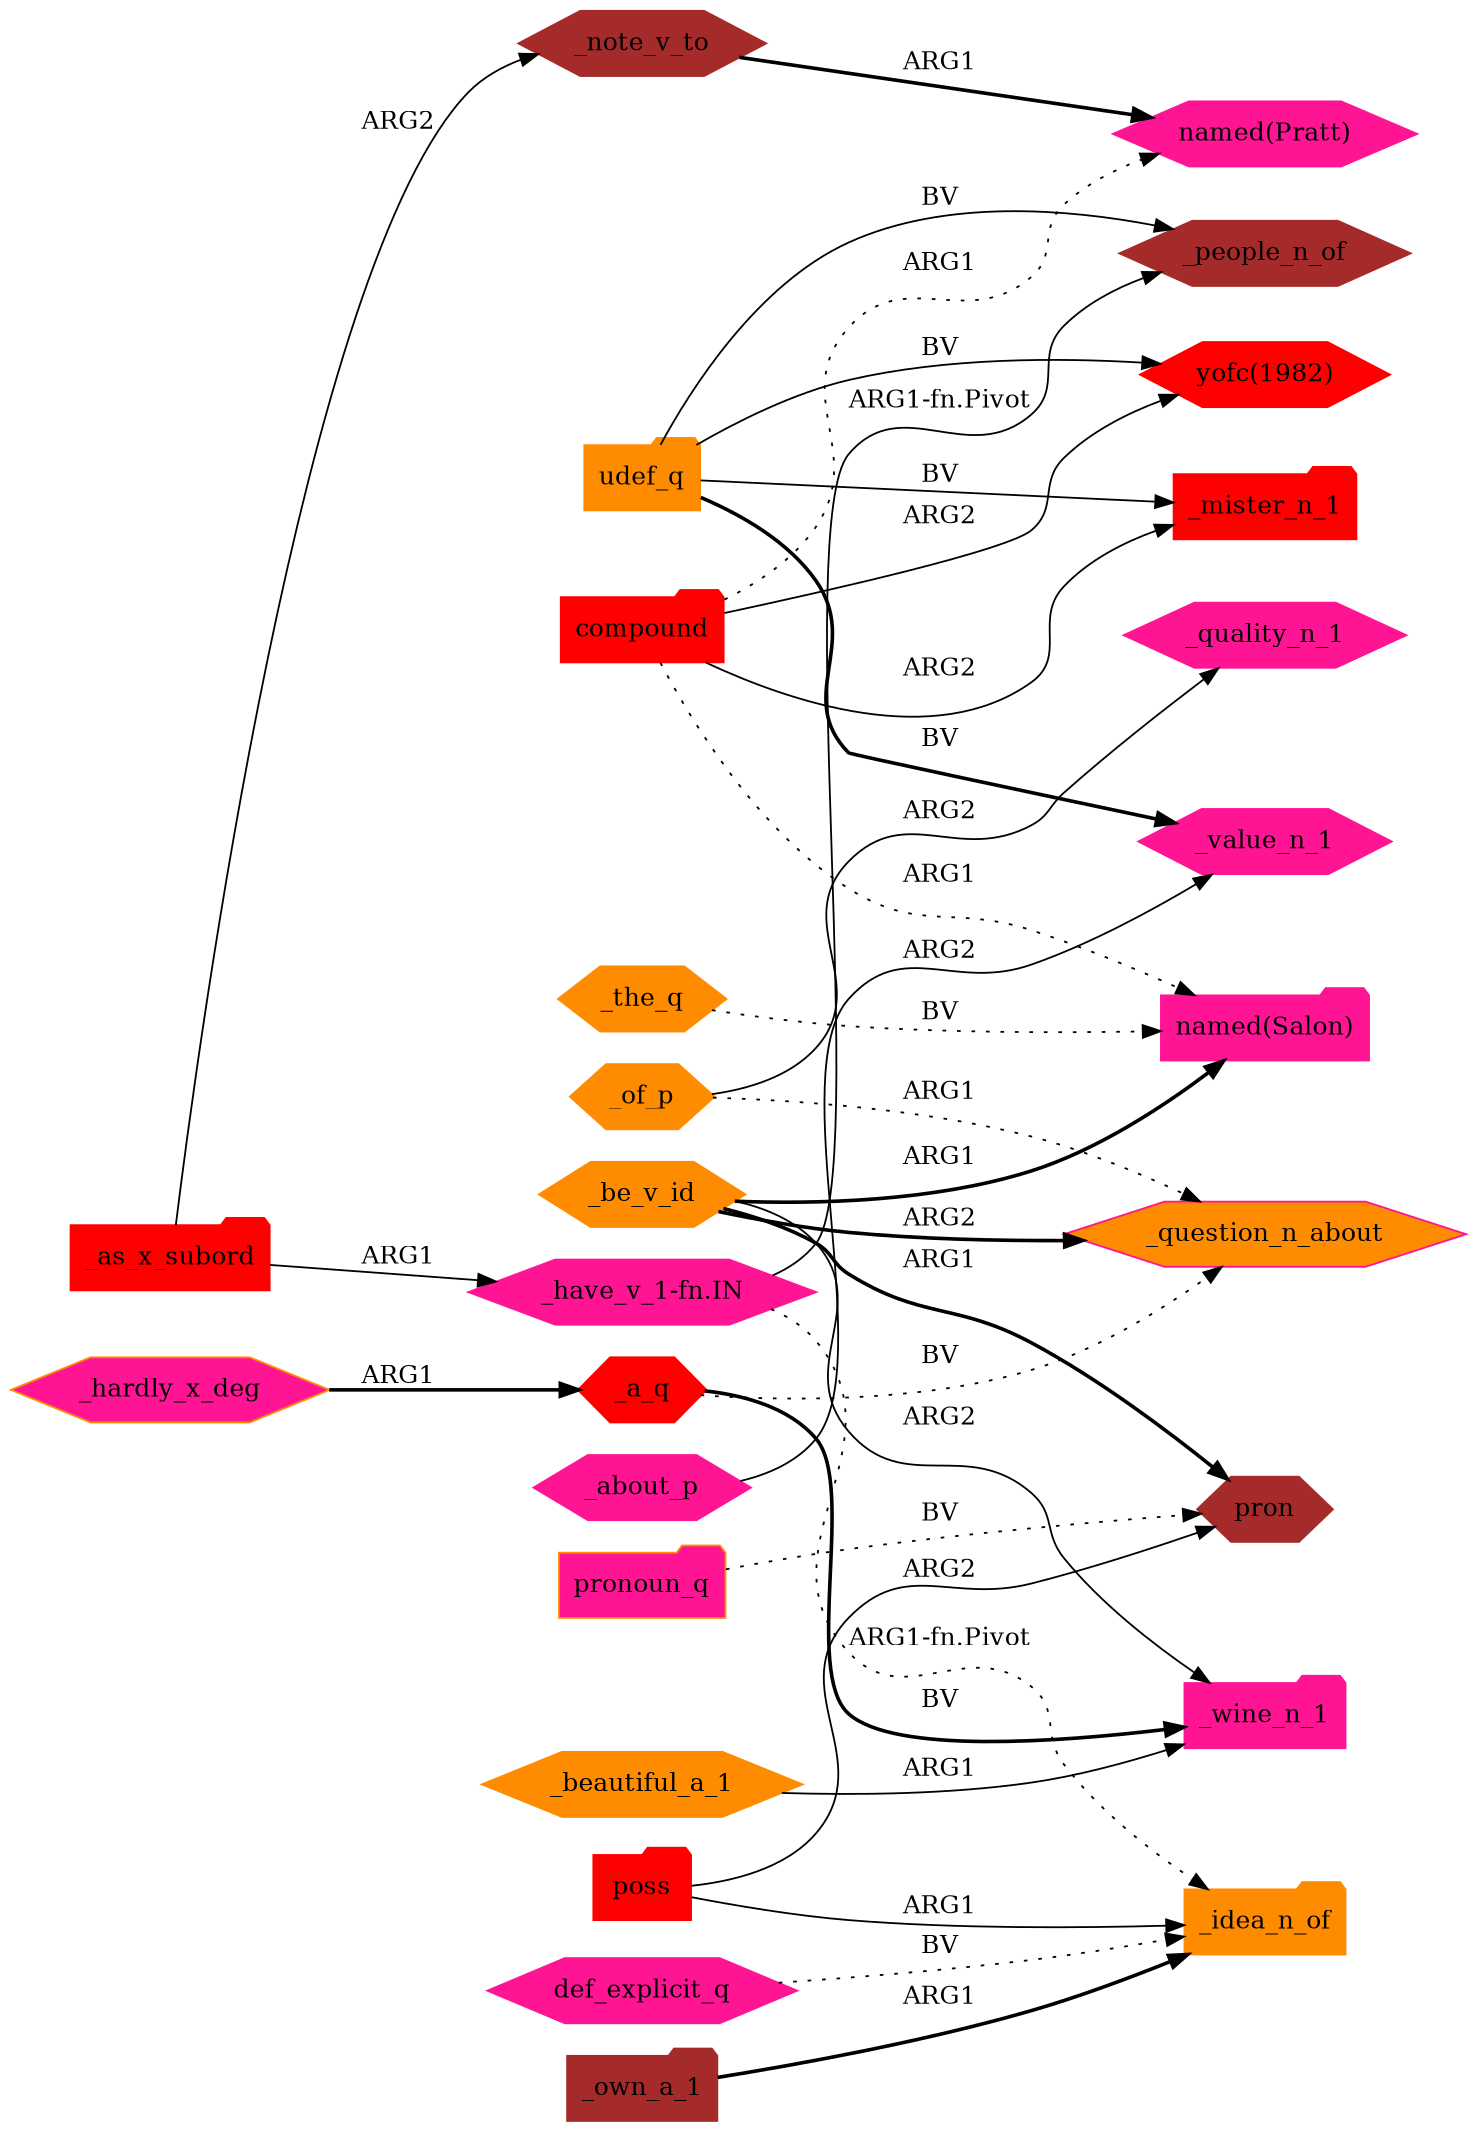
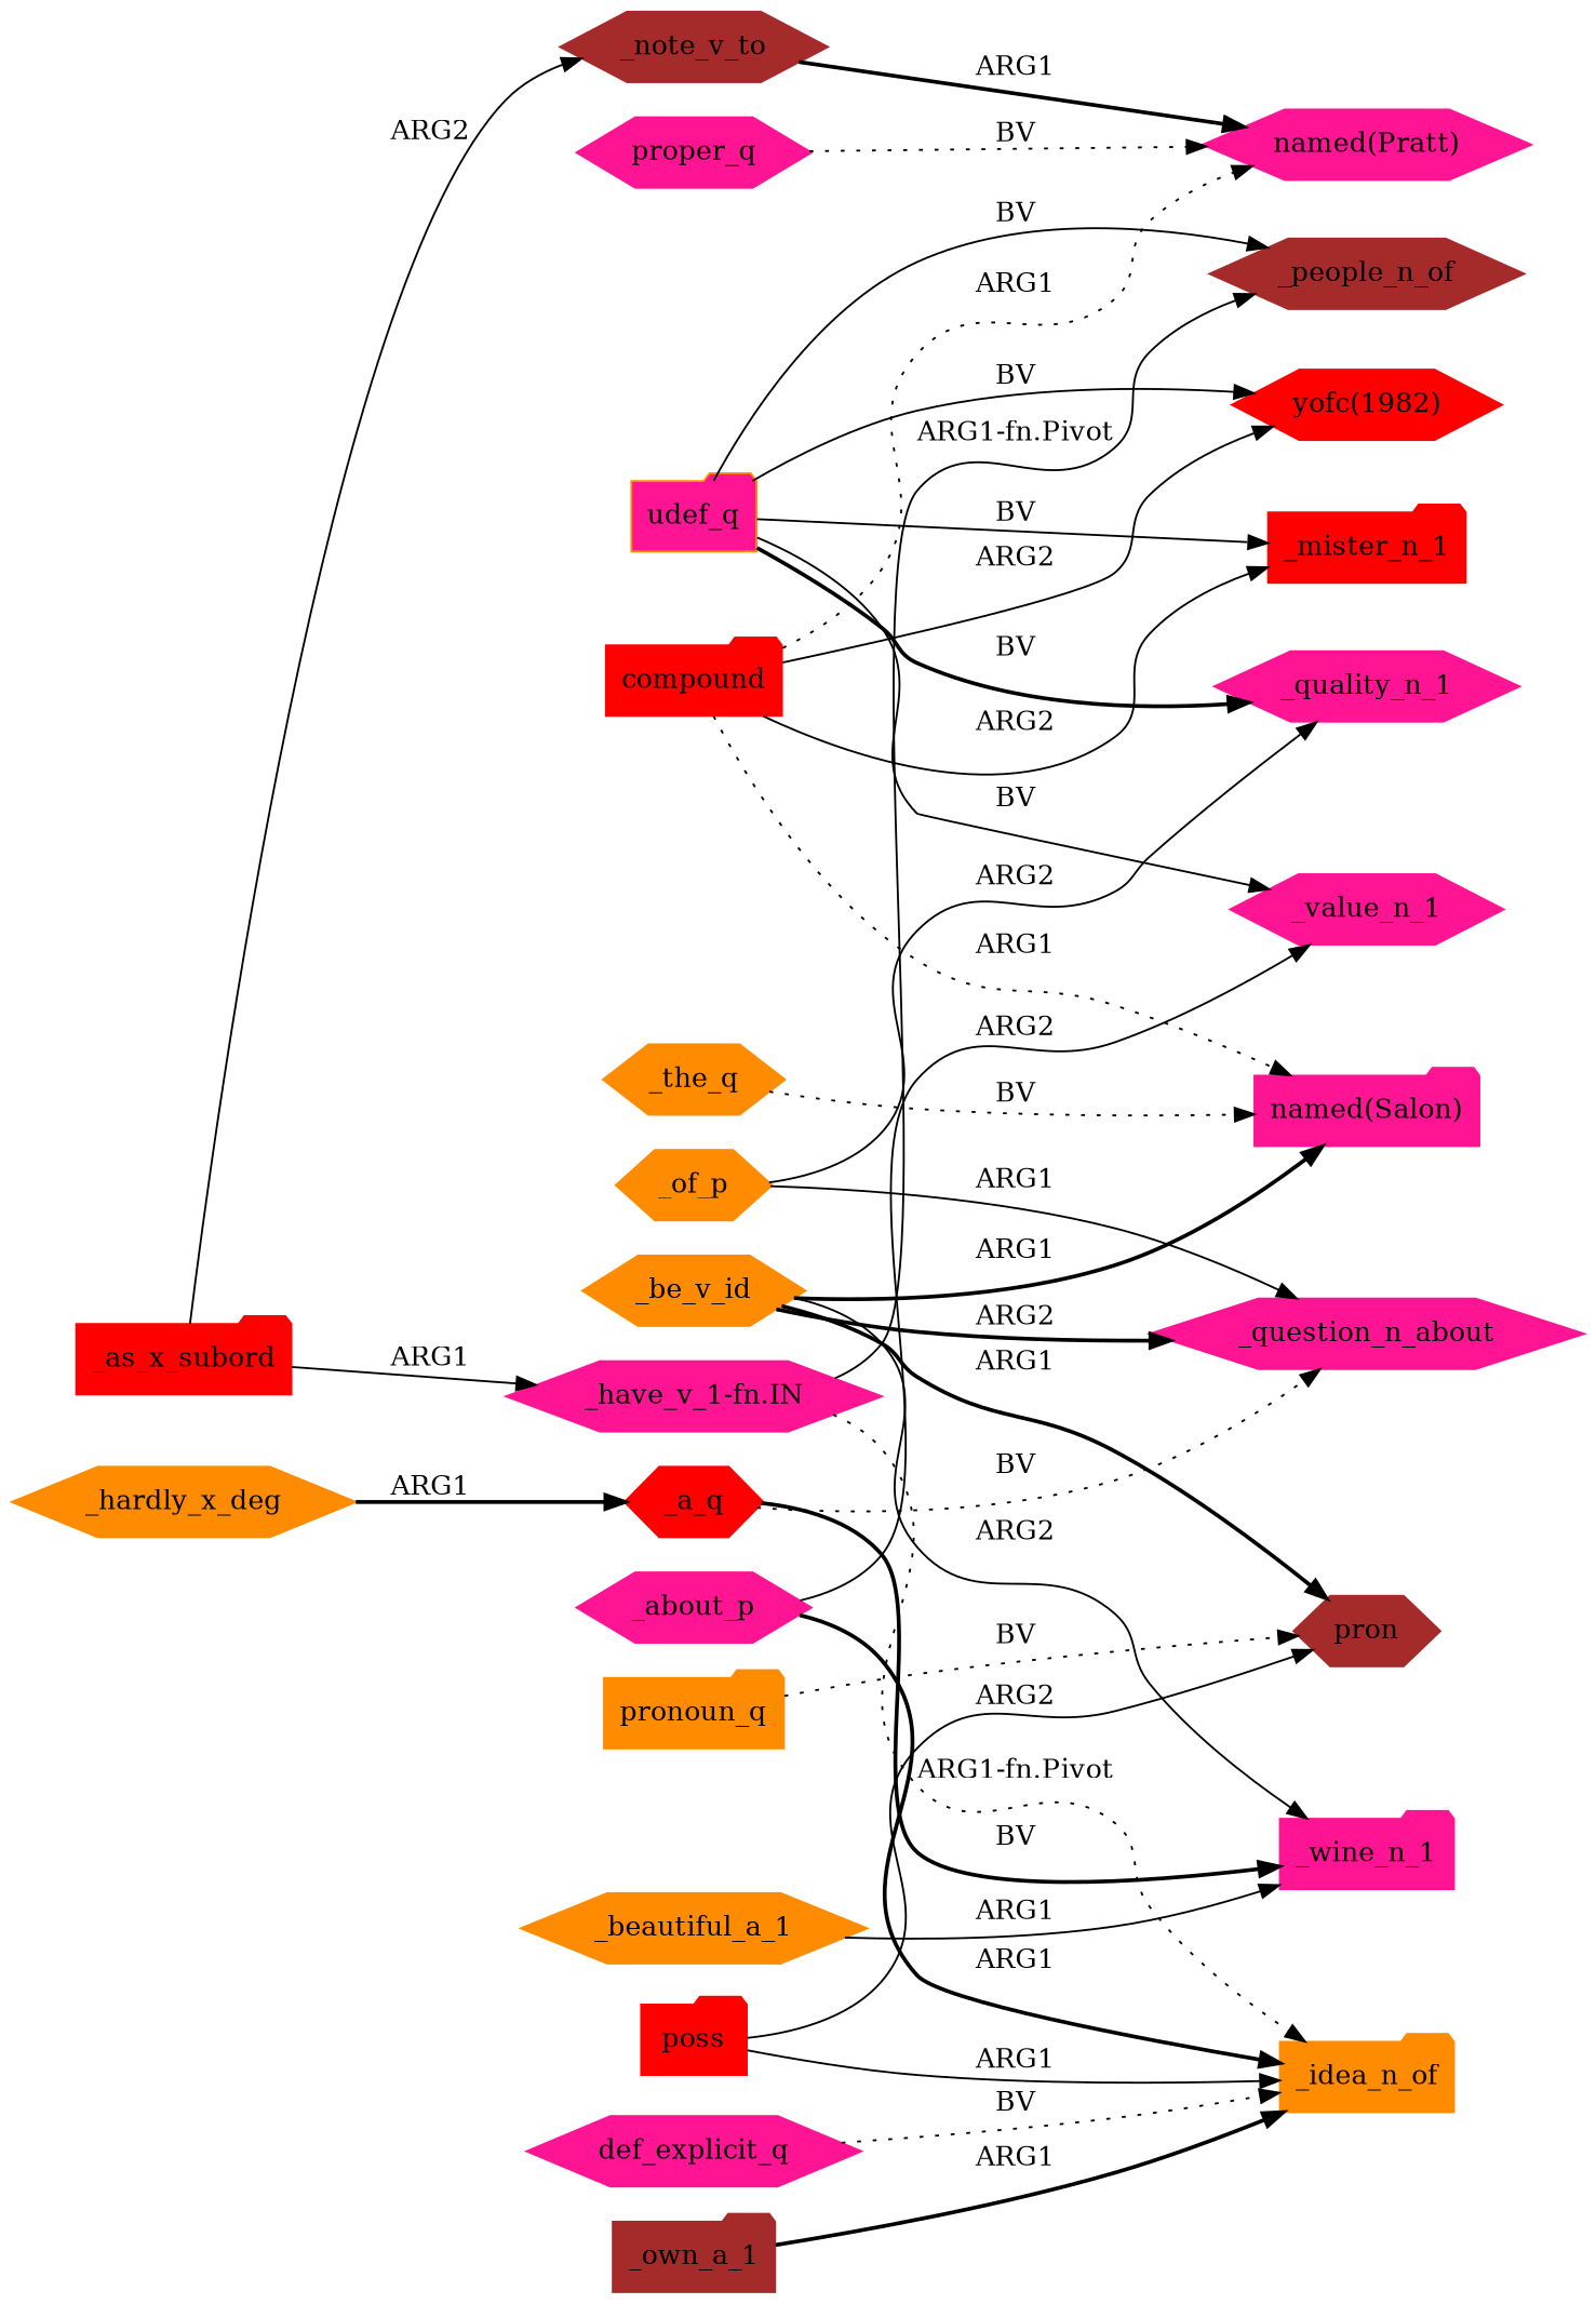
  digraph {
    rankdir=LR
    node [color=deeppink shape=hexagon style=filled]
    edge [style=solid]
    _note_v_to [color=brown]
    "named(Pratt)"
-   udef_q [color=darkorange shape=folder]
+   udef_q [color=darkorange shape=folder fillcolor=deeppink]
    _quality_n_1
    _mister_n_1 [color=red shape=folder]
    "yofc(1982)" [color=red]
    _value_n_1
    _people_n_of [color=brown]
    compound [color=red shape=folder]
    "named(Salon)" [shape=folder]
    poss [color=red shape=folder]
    pron [color=brown]
    _idea_n_of [color=darkorange shape=folder]
    _be_v_id [color=darkorange]
    _wine_n_1 [shape=folder]
-   _question_n_about [fillcolor=darkorange]
+   _question_n_about
    def_explicit_q
    _about_p
    "_have_v_1-fn.IN"
-   pronoun_q [color=darkorange shape=folder fillcolor=deeppink]
+   pronoun_q [color=darkorange shape=folder]
    _the_q [color=darkorange]
    _beautiful_a_1 [color=darkorange]
    _as_x_subord [color=red shape=folder]
    _of_p [color=darkorange]
    _own_a_1 [color=brown shape=folder]
    _a_q [color=red]
-   _hardly_x_deg [color=darkorange fillcolor=deeppink]
+   proper_q
+   _hardly_x_deg [color=darkorange]
    _note_v_to -> "named(Pratt)" [label=ARG1 style=bold]
+   udef_q -> _quality_n_1 [label=BV style=bold]
    udef_q -> _mister_n_1 [label=BV]
    udef_q -> "yofc(1982)" [label=BV]
-   udef_q -> _value_n_1 [label=BV style=bold]
+   udef_q -> _value_n_1 [label=BV]
    udef_q -> _people_n_of [label=BV]
    compound -> "named(Pratt)" [label=ARG1 style=dotted]
    compound -> _mister_n_1 [label=ARG2]
    compound -> "yofc(1982)" [label=ARG2]
    compound -> "named(Salon)" [label=ARG1 style=dotted]
    poss -> pron [label=ARG2]
    poss -> _idea_n_of [label=ARG1]
    _be_v_id -> "named(Salon)" [label=ARG1 style=bold]
    _be_v_id -> pron [label=ARG1 style=bold]
    _be_v_id -> _wine_n_1 [label=ARG2]
    _be_v_id -> _question_n_about [label=ARG2 style=bold]
    def_explicit_q -> _idea_n_of [label=BV style=dotted]
    _about_p -> _value_n_1 [label=ARG2]
+   _about_p -> _idea_n_of [label=ARG1 style=bold]
    "_have_v_1-fn.IN" -> _people_n_of [label="ARG1-fn.Pivot"]
    "_have_v_1-fn.IN" -> _idea_n_of [label="ARG1-fn.Pivot" style=dotted]
    pronoun_q -> pron [label=BV style=dotted]
    _the_q -> "named(Salon)" [label=BV style=dotted]
    _beautiful_a_1 -> _wine_n_1 [label=ARG1]
    _as_x_subord -> _note_v_to [label=ARG2]
    _as_x_subord -> "_have_v_1-fn.IN" [label=ARG1]
    _of_p -> _quality_n_1 [label=ARG2]
-   _of_p -> _question_n_about [label=ARG1 style=dotted]
+   _of_p -> _question_n_about [label=ARG1]
    _own_a_1 -> _idea_n_of [label=ARG1 style=bold]
    _a_q -> _wine_n_1 [label=BV style=bold]
    _a_q -> _question_n_about [label=BV style=dotted]
+   proper_q -> "named(Pratt)" [label=BV style=dotted]
    _hardly_x_deg -> _a_q [label=ARG1 style=bold]
  }
